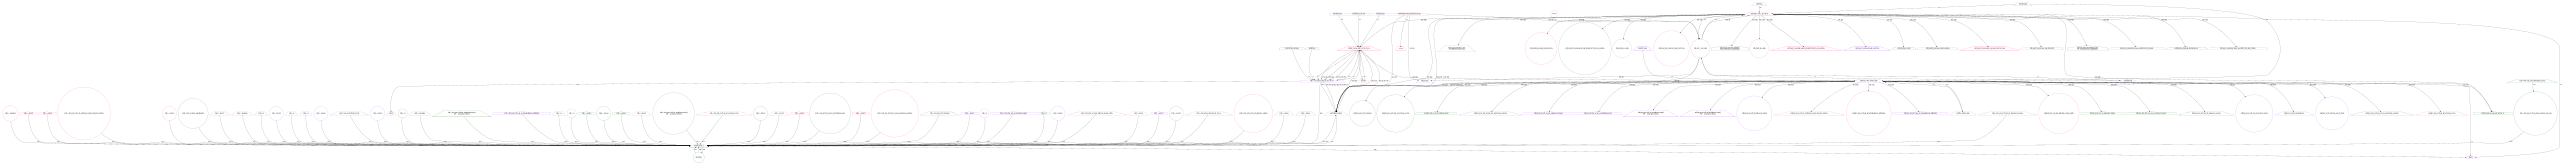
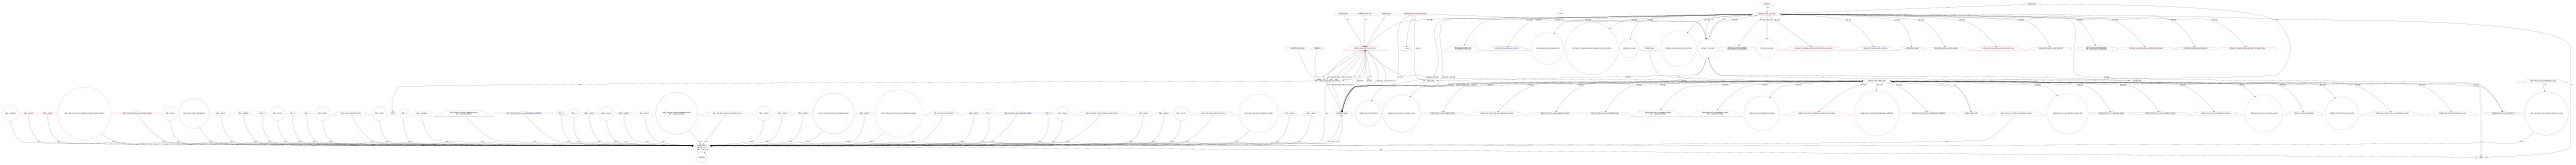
  digraph {
    fontname="Fira Sans"
    node [color=deeppink fontname="Fira Sans" shape=trapezium]
    edge [fontname="Fira Sans"]
    n1 [label="(Call,msr_io(vcpu, argp, do_set_msr, 0))"]
-   n2 [color=purple label="(Call,r = msr_io(vcpu, argp, do_set_msr, 0))" shape=house]
+   n2 [color=purple label="(Call,r = return_io(vcpu, argp, do_set_msr, 0))" shape=house]
    n3 [label="(Literal,0)" shape=house]
    n4 [label="(MethodReturn,long)"]
    n5 [color=darkgreen label="(Return,return r;)" shape=house]
    n6 [label="(Block,)"]
    n7 [color=purple label="(Call,*vcpu = filp->private_data)"]
    n8 [color=darkgreen label="(Call,kvm_vcpu_ioctl_interrupt(vcpu, &irq))" shape=house]
    n9 [color=purple label="(Call,kvm_vcpu_ioctl_x86_get_vcpu_events(vcpu, &events))"]
    n10 [color=purple label="(Call,kvm_vcpu_ioctl_x86_get_xsave(vcpu, u.xsave))" shape=house]
    n11 [color=purple label="(Call,vcpu_ioctl_tpr_access_reporting(vcpu, &tac))" shape=house]
    n12 [color=purple label="(Block,)" shape=house]
    n13 [color=purple label="(Call,kvm_vcpu_ioctl_set_cpuid2(vcpu, &cpuid,\n\t\t\t\t\t      cpuid_arg->entries))"]
    n14 [color=purple label="(Call,kvm_vcpu_ioctl_get_cpuid2(vcpu, &cpuid,\n\t\t\t\t\t      cpuid_arg->entries))"]
    n15 [color=purple label="(Call,kvm_vcpu_ioctl_get_lapic(vcpu, u.lapic))" shape=circle]
    n16 [label="(Call,kvm_vcpu_ioctl_set_cpuid(vcpu, &cpuid, cpuid_arg->entries))"]
    n17 [label="(Call,kvm_vcpu_ioctl_x86_get_debugregs(vcpu, &dbgregs))" shape=circle]
    n18 [color=purple label="(Call,kvm_vcpu_ioctl_x86_set_debugregs(vcpu, &dbgregs))" shape=house]
    n19 [color=darkgreen label="(Call,msr_io(vcpu, argp, kvm_get_msr, 1))" shape=house]
    n20 [label="(Call,filp->private_data)"]
    n21 [label="(Call,kvm_lapic_set_vapic_addr(vcpu, va.vapic_addr))" shape=circle]
    n22 [color=darkgreen label="(Call,kvm_vcpu_ioctl_set_lapic(vcpu, u.lapic))" shape=house]
    n23 [color=darkgreen label="(Call,kvm_vcpu_ioctl_x86_setup_mce(vcpu, mcg_cap))" shape=house]
    n24 [color=darkgreen label="(Call,kvm_vcpu_ioctl_x86_set_xsave(vcpu, u.xsave))"]
    n25 [color=purple label="(Call,kvm_vcpu_ioctl_x86_set_mce(vcpu, &mce))" shape=circle]
    n26 [color=purple label="(Call,kvm_set_guest_paused(vcpu))"]
    n27 [color=purple label="(Call,kvm_set_tsc_khz(vcpu, user_tsc_khz))" shape=circle]
    n28 [color=darkgreen label="(Call,kvm_vcpu_ioctl_x86_set_vcpu_events(vcpu, &events))"]
    n29 [label="(Call,kvm_vcpu_ioctl_x86_get_xcrs(vcpu, u.xcrs))"]
    n30 [color=darkgreen label="(Call,kvm_vcpu_ioctl_nmi(vcpu))" shape=circle]
    n31 [color=darkgreen label="(Call,kvm_vcpu_ioctl_x86_set_xcrs(vcpu, u.xcrs))" shape=circle]
    n32 [label="(Call,*argp = (void __user *)arg)"]
    n33 [color=purple label="(Call,(void __user *)arg)" shape=circle]
    n34 [label="(Call,copy_from_user(&mce, argp, sizeof mce))" shape=circle]
    n35 [color=darkgreen label="(Call,copy_to_user(argp, &dbgregs,\n\t\t\t\t sizeof(struct kvm_debugregs)))" shape=house]
    n36 [label="(Call,*cpuid_arg = argp)" shape=circle]
    n37 [label="(Call,copy_to_user(argp, &events, sizeof(struct kvm_vcpu_events)))"]
    n38 [color=purple label="(Call,copy_from_user(&irq, argp, sizeof irq))"]
    n39 [color=darkgreen label="(Call,*cpuid_arg = argp)" shape=house]
    n40 [color=purple label="(Call,memdup_user(argp, sizeof(*u.xsave)))" shape=house]
    n41 [label="(Call,copy_from_user(&mcg_cap, argp, sizeof mcg_cap))"]
    n42 [color=purple label="(Call,copy_from_user(&tac, argp, sizeof tac))" shape=house]
    n43 [color=darkgreen label="(Call,copy_from_user(&dbgregs, argp,\n\t\t\t\t   sizeof(struct kvm_debugregs)))" shape=house]
    n44 [label="(Call,copy_to_user(argp, u.xsave, sizeof(struct kvm_xsave)))" shape=house]
    n45 [color=darkgreen label="(Call,memdup_user(argp, sizeof(*u.lapic)))" shape=house]
    n46 [label="(Call,copy_to_user(argp, u.lapic, sizeof(struct kvm_lapic_state)))" shape=house]
    n47 [label="(Call,copy_to_user(argp, u.xcrs,\n\t\t\t\t sizeof(struct kvm_xcrs)))"]
+   n48 [color=purple label="(Call,copy_from_user(&va, argp, sizeof va))"]
    n49 [label="(Call,memdup_user(argp, sizeof(*u.xcrs)))" shape=circle]
    n50 [color=darkgreen label="(Call,copy_from_user(&events, argp, sizeof(struct kvm_vcpu_events)))" shape=circle]
    n51 [label="(Call,*cpuid_arg = argp)" shape=circle]
    n52 [color=purple label="(Identifier,arg)" shape=house]
    n53 [color=purple label="(Call,(u32)arg)"]
    n54 [label="(MethodParameterIn,unsigned long arg)" shape=house]
    1000100
    n56 [color=darkgreen label="(Identifier,r)" shape=circle]
    n57 [color=purple label="(Identifier,u)"]
    n58 [label="(Call,r = kvm_access_ioctl_set_lapic(vcpu, u.lapic))" shape=circle]
    n59 [color=purple label="(Identifier,argp)" shape=house]
    n60 [color=purple label="(Identifier,vcpu)"]
    n61 [label="(Call,r = -EINVAL)"]
    n62 [color=darkgreen label="(Identifier,argp)"]
    n63 [color=darkgreen label="(ControlStructure,break;)" shape=house]
    n64 [color=purple label="(Call,r = kvm_vcpu_ioctl_x86_set_xsave(vcpu, u.xsave))"]
    n65 [color=darkgreen label="(Call,r = -EINVAL)"]
    n66 [color=darkgreen label="(Identifier,r)" shape=house]
    n67 [label="(Call,r = -ENOMEM)" shape=circle]
    n68 [label="(Call,r = -EFAULT)" shape=house]
    n69 [label="(Call,r = -EFAULT)" shape=house]
    n70 [label="(Call,r = kvm_vcpu_ioctl_set_cpuid(vcpu, &cpuid, cpuid_arg->entries))" shape=circle]
+   n71 [label="(Call,r = kvm_vcpu_ioctl_x86_set_mce(vcpu, &mce))" shape=house]
    n72 [label="(Call,r = -EFAULT)" shape=circle]
    n73 [color=darkgreen label="(Call,r = kvm_set_guest_paused(vcpu))" shape=circle]
    n74 [color=purple label="(Call,r = -EFAULT)"]
    n75 [label="(Call,r = -ENOMEM)"]
    n76 [color=darkgreen label="(Call,r = 0)"]
    n77 [color=purple label="(Call,r = -EFAULT)" shape=circle]
    n78 [label="(Call,r = 0)"]
    n79 [color=darkgreen label="(Call,r = kvm_vcpu_ioctl_interrupt(vcpu, &irq))"]
    n80 [color=darkgreen label="(Call,r = kvm_vcpu_ioctl_x86_setup_mce(vcpu, mcg_cap))" shape=circle]
    n81 [color=purple label="(Call,r = 0)"]
    n82 [color=purple label="(Call,r = -EFAULT)" shape=circle]
    n83 [color=purple label="(Call,r = vcpu->arch.virtual_tsc_khz)"]
    n84 [color=purple label="(Call,r = -EFAULT)" shape=circle]
    n85 [color=darkgreen label="(Call,r = 0)" shape=circle]
    n86 [color=purple label="(Call,r = -ENOMEM)"]
    n87 [color=darkgreen label="(Call,r = kvm_vcpu_ioctl_get_cpuid2(vcpu, &cpuid,\n\t\t\t\t\t      cpuid_arg->entries))"]
    n88 [color=purple label="(Call,r = kvm_vcpu_ioctl_x86_set_debugregs(vcpu, &dbgregs))" shape=house]
    n89 [color=darkgreen label="(Call,r = 0)"]
    n90 [color=purple label="(Call,r = 0)" shape=circle]
    n91 [color=darkgreen label="(Call,r = -EINVAL)" shape=house]
    n92 [color=darkgreen label="(Call,r = -EINVAL)" shape=circle]
    n93 [color=darkgreen label="(Call,r = -EINVAL)" shape=house]
    n94 [label="(Call,r = -EFAULT)"]
    n95 [color=darkgreen label="(Call,r = kvm_vcpu_ioctl_set_cpuid2(vcpu, &cpuid,\n\t\t\t\t\t      cpuid_arg->entries))" shape=circle]
    n96 [label="(Call,r = kvm_vcpu_ioctl_x86_set_xcrs(vcpu, u.xcrs))"]
    n97 [color=darkgreen label="(Call,r = -EFAULT)" shape=circle]
    n98 [label="(Call,r = -EFAULT)"]
    n99 [label="(Call,r = -EFAULT)" shape=house]
    n100 [color=darkgreen label="(Call,r = vcpu_ioctl_tpr_access_reporting(vcpu, &tac))" shape=circle]
    n101 [label="(Call,r = -EFAULT)" shape=house]
    n102 [label="(Call,r = kvm_vcpu_ioctl_x86_set_vcpu_events(vcpu, &events))" shape=circle]
    n103 [color=darkgreen label="(Call,r = kvm_vcpu_ioctl_nmi(vcpu))"]
    n104 [color=purple label="(Call,r = -EFAULT)" shape=house]
    n105 [label="(Call,r = 0)" shape=circle]
    n106 [color=purple label="(Call,r = kvm_vcpu_ioctl_get_lapic(vcpu, u.lapic))" shape=house]
    n107 [color=purple label="(Identifier,vcpu)" shape=house]
    n108 [color=darkgreen label="(Call,r = 0)" shape=house]
    n109 [color=purple label="(Call,r = -EFAULT)" shape=circle]
    n110 [label="(Call,r = kvm_lapic_set_vapic_addr(vcpu, va.vapic_addr))"]
    n111 [color=darkgreen label="(Identifier,do_set_msr)" shape=house]
    n112 [label="(Call,r = -EFAULT)"]
    n113 [color=purple label="(Call,r = -EFAULT)" shape=house]
    n114 [color=darkgreen label="(Call,r = -EFAULT)" shape=circle]
    n115 [color=purple label="(Call,r = msr_io(vcpu, argp, kvm_get_msr, 1))"]
    1000115 [shape=circle]
    n1 -> n2 [label="AST: "]
    n1 -> n2 [label="DDG: vcpu"]
    n1 -> n2 [label="DDG: argp"]
    n1 -> n2 [label="DDG: do_set_msr"]
    n1 -> n2 [label="DDG: 0"]
    n1 -> n3 [label="CFG: "]
    n1 -> n4 [label="DDG: vcpu"]
    n1 -> n4 [label="DDG: argp"]
    n1 -> n4 [label="DDG: do_set_msr"]
    n2 -> n1 [label="CFG: "]
    n2 -> n4 [label="DDG: msr_io(vcpu, argp, do_set_msr, 0)"]
    n2 -> n4 [label="DDG: r"]
    n2 -> n5 [label="DDG: r"]
    n2 -> n6 [label="AST: "]
    n3 -> n1 [label="AST: "]
    n4 -> n5 [label="CFG: "]
    n5 -> n4 [label="DDG: <RET>"]
    n5 -> n12 [label="AST: "]
    n5 -> n56 [label="CFG: "]
-   n7 -> n1 [label="DDG: vcpu"]
+   n1 -> n7 [label="DDG: vcpu"]
    n7 -> n4 [label="DDG: filp->private_data"]
    n7 -> n4 [label="DDG: vcpu"]
    n7 -> n8 [label="DDG: vcpu"]
    n7 -> n9 [label="DDG: vcpu"]
    n7 -> n10 [label="DDG: vcpu"]
    n7 -> n11 [label="DDG: vcpu"]
    n7 -> n12 [label="AST: "]
    n7 -> n13 [label="DDG: vcpu"]
    n7 -> n14 [label="DDG: vcpu"]
    n7 -> n15 [label="DDG: vcpu"]
    n7 -> n16 [label="DDG: vcpu"]
    n7 -> n17 [label="DDG: vcpu"]
    n7 -> n18 [label="DDG: vcpu"]
    n7 -> n19 [label="DDG: vcpu"]
    n7 -> n20 [label="CFG: "]
    n7 -> n21 [label="DDG: vcpu"]
    n7 -> n22 [label="DDG: vcpu"]
    n7 -> n23 [label="DDG: vcpu"]
    n7 -> n24 [label="DDG: vcpu"]
    n7 -> n25 [label="CFG: vcpu"]
    n7 -> n26 [label="DDG: vcpu"]
    n7 -> n27 [label="DDG: vcpu"]
    n7 -> n28 [label="DDG: vcpu"]
    n7 -> n29 [label="DDG: vcpu"]
    n7 -> n30 [label="DDG: vcpu"]
    n7 -> n31 [label="DDG: vcpu"]
    n20 -> n7 [label="CFG: "]
    n32 -> n1 [label="DDG: argp"]
    n32 -> n4 [label="DDG: (void __user *)arg"]
    n32 -> n4 [label="DDG: argp"]
    n32 -> n12 [label="AST: "]
    n32 -> n19 [label="DDG: argp"]
    n32 -> n33 [label="CFG: "]
    n32 -> n34 [label="DDG: argp"]
    n32 -> n35 [label="DDG: argp"]
    n32 -> n36 [label="DDG: argp"]
    n32 -> n37 [label="DDG: argp"]
    n32 -> n38 [label="DDG: argp"]
    n32 -> n39 [label="DDG: argp"]
    n32 -> n40 [label="DDG: argp"]
    n32 -> n41 [label="DDG: argp"]
    n32 -> n42 [label="DDG: argp"]
    n32 -> n43 [label="DDG: argp"]
    n32 -> n44 [label="DDG: argp"]
    n32 -> n45 [label="DDG: argp"]
    n32 -> n46 [label="DDG: argp"]
    n32 -> n47 [label="DDG: argp"]
+   n32 -> n48 [label="DDG: argp"]
    n32 -> n49 [label="DDG: argp"]
    n32 -> n50 [label="DDG: argp"]
    n32 -> n51 [label="DDG: argp"]
    n33 -> n4 [label="DDG: arg"]
    n33 -> n32 [label="AST: "]
    n33 -> n32 [label="DDG: arg"]
    n33 -> n52 [label="CFG: "]
    n33 -> n53 [label="DDG: arg"]
    n52 -> n33 [label="AST: "]
    n54 -> n4 [label="DDG: arg"]
    n54 -> n33 [label="DDG: arg"]
    n54 -> n53 [label="DDG: arg"]
    n54 -> 1000100 [label="AST: "]
    n56 -> n5 [label="AST: "]
    n56 -> n5 [label="DDG: r"]
    n57 -> n32 [label="CFG: "]
    n58 -> n5 [label="DDG: r"]
    n59 -> n1 [label="AST: "]
    n60 -> n7 [label="AST: "]
    n61 -> n5 [label="DDG: r"]
    n62 -> n7 [label="CFG: "]
    n62 -> n32 [label="AST: "]
    n63 -> n2 [label="CFG: "]
    n64 -> n5 [label="DDG: r"]
    n65 -> n5 [label="DDG: r"]
    n66 -> n2 [label="AST: "]
    n67 -> n5 [label="DDG: r"]
    n68 -> n5 [label="DDG: r"]
    n69 -> n5 [label="DDG: r"]
    n70 -> n5 [label="DDG: r"]
+   n71 -> n5 [label="DDG: r"]
    n72 -> n5 [label="DDG: r"]
    n73 -> n5 [label="DDG: r"]
    n74 -> n5 [label="DDG: r"]
    n75 -> n5 [label="DDG: r"]
    n76 -> n5 [label="DDG: r"]
    n77 -> n5 [label="DDG: r"]
    n78 -> n5 [label="DDG: r"]
    n79 -> n80 [label="DDG: r"]
    n80 -> n5 [label="DDG: r"]
    n81 -> n5 [label="DDG: r"]
    n82 -> n5 [label="DDG: r"]
    n83 -> n5 [label="DDG: r"]
    n84 -> n5 [label="DDG: r"]
    n85 -> n5 [label="DDG: r"]
    n86 -> n5 [label="DDG: r"]
    n87 -> n5 [label="DDG: r"]
    n88 -> n5 [label="DDG: r"]
    n89 -> n5 [label="DDG: r"]
    n90 -> n5 [label="DDG: r"]
    n91 -> n5 [label="DDG: r"]
    n92 -> n5 [label="DDG: r"]
    n93 -> n5 [label="DDG: r"]
    n94 -> n5 [label="DDG: r"]
    n95 -> n5 [label="DDG: r"]
    n96 -> n5 [label="DDG: r"]
    n97 -> n5 [label="DDG: r"]
    n98 -> n5 [label="DDG: r"]
    n99 -> n5 [label="DDG: r"]
    n100 -> n5 [label="DDG: r"]
    n101 -> n5 [label="DDG: r"]
    n102 -> n5 [label="DDG: r"]
    n103 -> n5 [label="DDG: r"]
    n104 -> n5 [label="DDG: r"]
    n105 -> n5 [label="DDG: r"]
    n106 -> n5 [label="DDG: r"]
    n107 -> n1 [label="AST: "]
    n108 -> n5 [label="DDG: r"]
    n109 -> n5 [label="DDG: r"]
    n110 -> n5 [label="DDG: r"]
    n111 -> n1 [label="AST: "]
    n112 -> n5 [label="DDG: r"]
    n113 -> n5 [label="DDG: r"]
    n114 -> n5 [label="DDG: r"]
    n115 -> n5 [label="DDG: r"]
    1000115 -> n33 [label="AST: "]
  }
